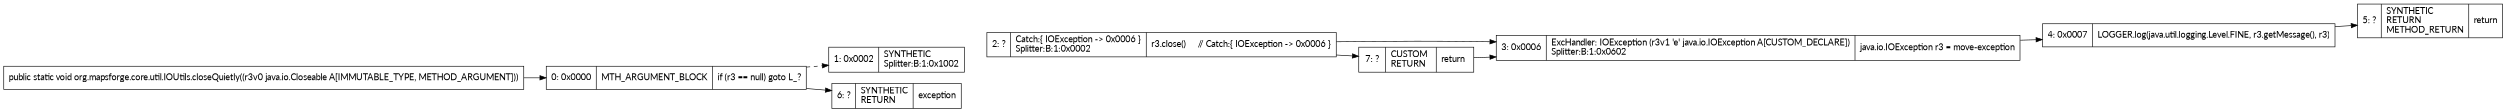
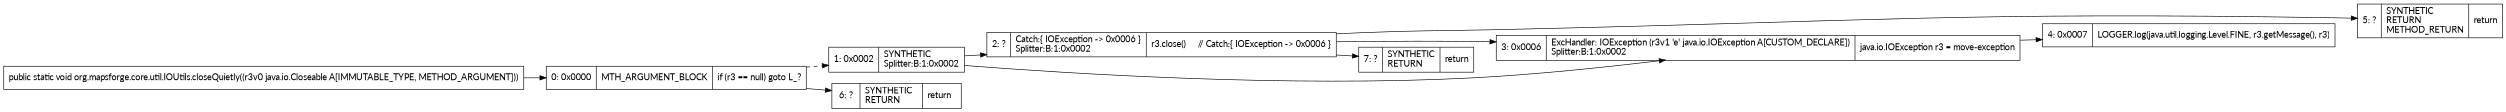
  digraph {
    fontname=Lato
    rankdir=LR
    node [fontname=Lato shape=record]
    edge [fontname=Lato]
    n1 [label="{0\:\ 0x0000|MTH_ARGUMENT_BLOCK\l|if (r3 == null) goto L_?\l}"]
-   n2 [label="{1\:\ 0x0002|SYNTHETIC\lSplitter:B:1:0x1002\l}"]
-   n3 [label="{6\:\ ?|SYNTHETIC\lRETURN\l|exception\l}"]
+   n2 [label="{1\:\ 0x0002|SYNTHETIC\lSplitter:B:1:0x0002\l}"]
+   n3 [label="{6\:\ ?|SYNTHETIC\lRETURN\l|return\l}"]
    n4 [label="{2\:\ ?|Catch:\{ IOException \-\> 0x0006 \}\lSplitter:B:1:0x0002\l|r3.close()     \/\/ Catch:\{ IOException \-\> 0x0006 \}\l}"]
-   n5 [label="{3\:\ 0x0006|ExcHandler: IOException (r3v1 'e' java.io.IOException A[CUSTOM_DECLARE])\lSplitter:B:1:0x0602\l|java.io.IOException r3 = move\-exception\l}"]
-   n6 [label="{7\:\ ?|CUSTOM\lRETURN\l|return\l}"]
+   n5 [label="{3\:\ 0x0006|ExcHandler: IOException (r3v1 'e' java.io.IOException A[CUSTOM_DECLARE])\lSplitter:B:1:0x0002\l|java.io.IOException r3 = move\-exception\l}"]
+   n6 [label="{7\:\ ?|SYNTHETIC\lRETURN\l|return\l}"]
    n7 [label="{4\:\ 0x0007|LOGGER.log(java.util.logging.Level.FINE, r3.getMessage(), r3)\l}"]
    n8 [label="{5\:\ ?|SYNTHETIC\lRETURN\lMETHOD_RETURN\l|return\l}"]
    n9 [label="{public static void org.mapsforge.core.util.IOUtils.closeQuietly((r3v0 java.io.Closeable A[IMMUTABLE_TYPE, METHOD_ARGUMENT])) }"]
    n1 -> n2 [style=dashed]
    n1 -> n3
-   n6 -> n5
+   n2 -> n4
+   n2 -> n5
    n4 -> n5
    n4 -> n6
    n5 -> n7
-   n7 -> n8
+   n4 -> n8
    n9 -> n1
  }
